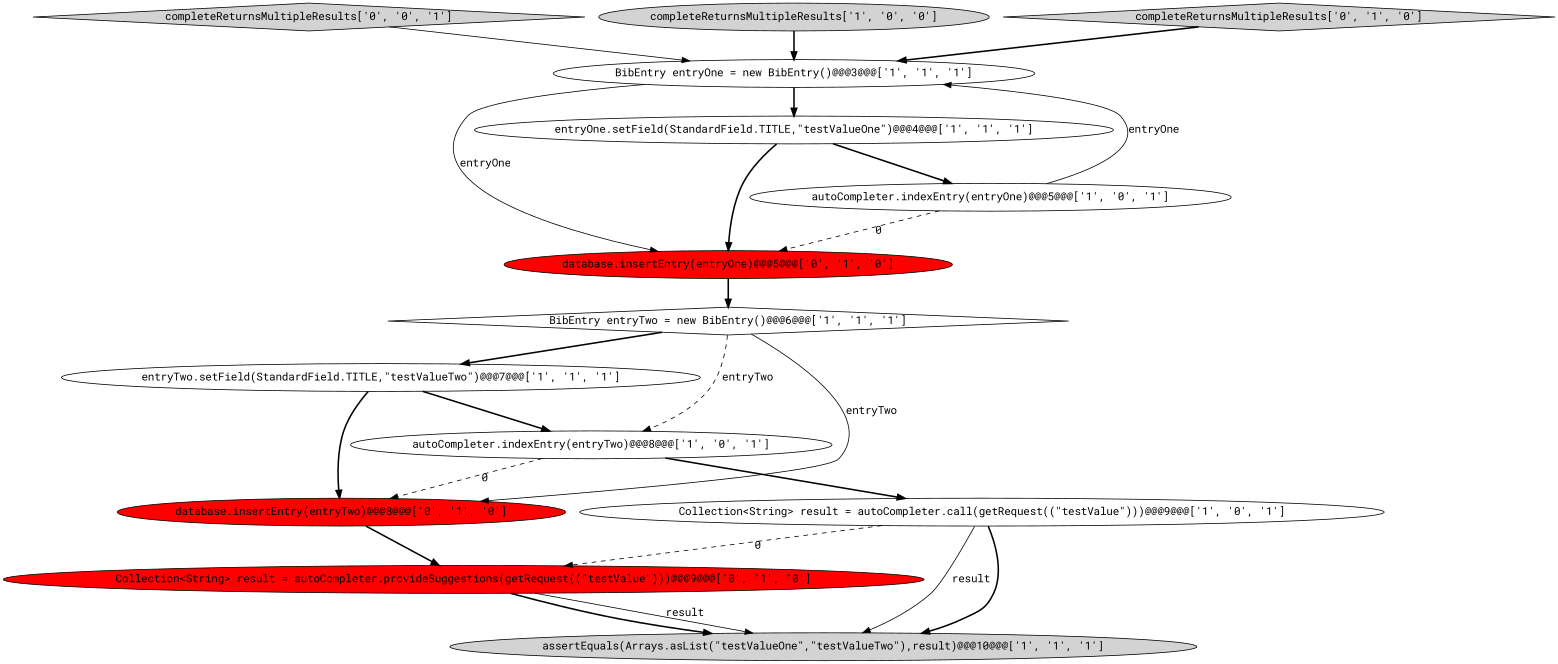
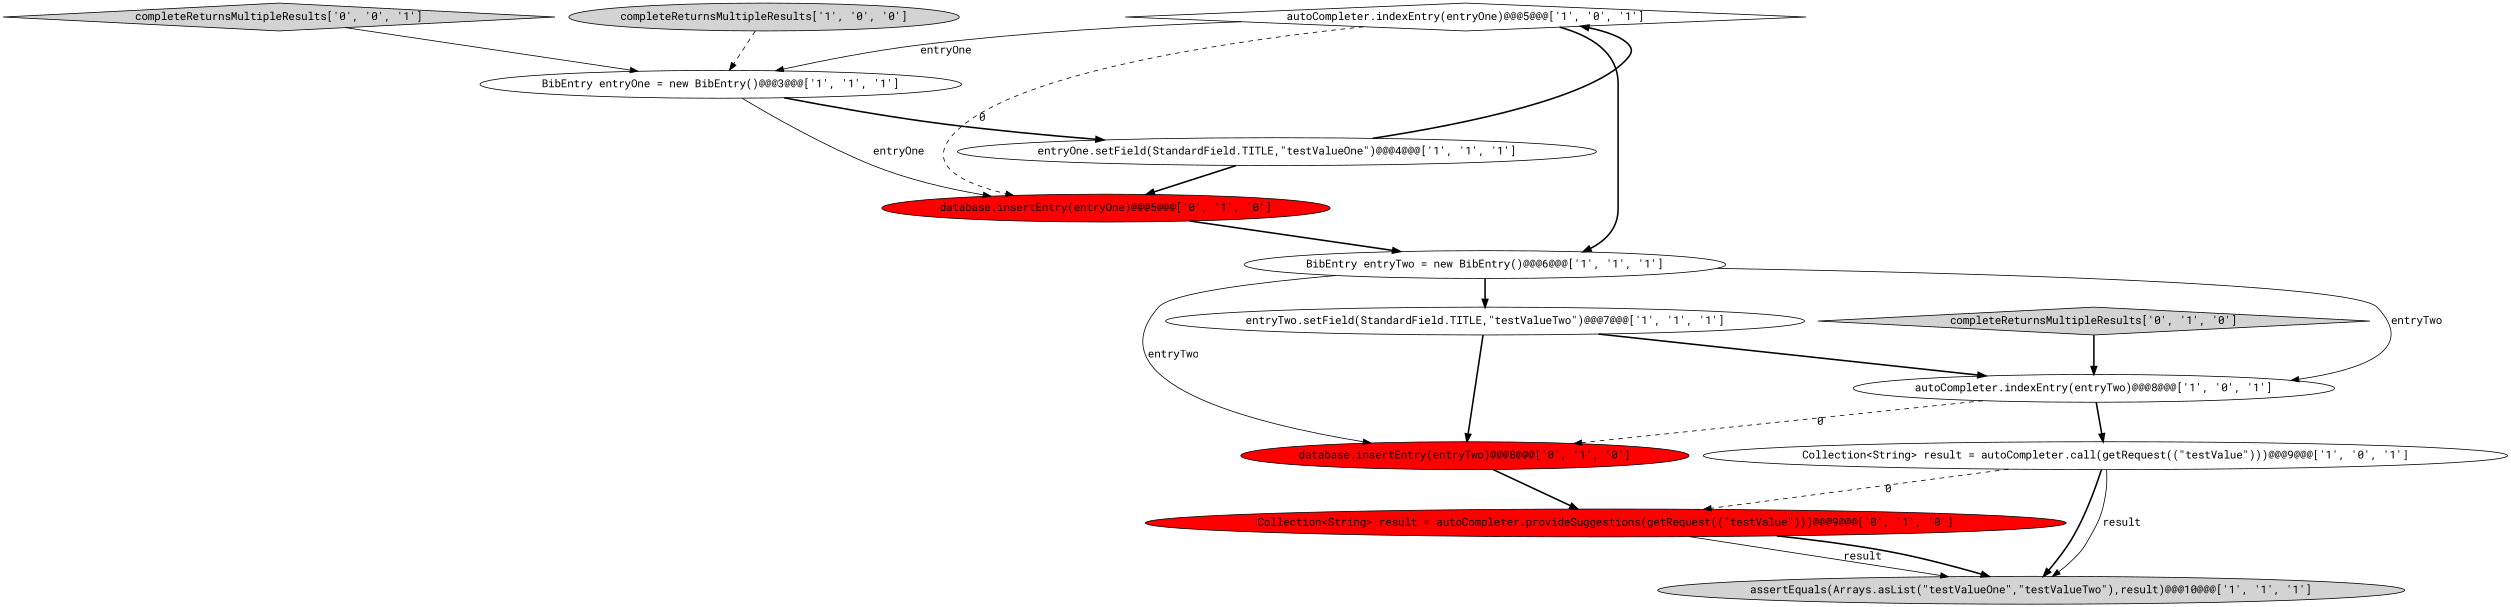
  digraph {
    fontname="Roboto Mono"
    node [fillcolor=white fontname="Roboto Mono" shape=ellipse style=filled]
    edge [fontname="Roboto Mono" style=bold]
    n1 [fillcolor=red label="database.insertEntry(entryOne)@@@5@@@['0', '1', '0']"]
-   n2 [label="BibEntry entryTwo = new BibEntry()@@@6@@@['1', '1', '1']" shape=diamond]
+   n2 [label="BibEntry entryTwo = new BibEntry()@@@6@@@['1', '1', '1']"]
    n3 [label="autoCompleter.indexEntry(entryTwo)@@@8@@@['1', '0', '1']"]
    n4 [fillcolor=red label="database.insertEntry(entryTwo)@@@8@@@['0', '1', '0']"]
    n5 [label="entryTwo.setField(StandardField.TITLE,\"testValueTwo\")@@@7@@@['1', '1', '1']"]
    n6 [label="Collection<String> result = autoCompleter.call(getRequest((\"testValue\")))@@@9@@@['1', '0', '1']"]
    n7 [fillcolor=red label="Collection<String> result = autoCompleter.provideSuggestions(getRequest((\"testValue\")))@@@9@@@['0', '1', '0']"]
    n8 [fillcolor=lightgray label="assertEquals(Arrays.asList(\"testValueOne\",\"testValueTwo\"),result)@@@10@@@['1', '1', '1']"]
    n9 [fillcolor=lightgray label="completeReturnsMultipleResults['0', '0', '1']" shape=diamond]
    n10 [label="BibEntry entryOne = new BibEntry()@@@3@@@['1', '1', '1']"]
    n11 [label="entryOne.setField(StandardField.TITLE,\"testValueOne\")@@@4@@@['1', '1', '1']"]
-   n12 [label="autoCompleter.indexEntry(entryOne)@@@5@@@['1', '0', '1']"]
+   n12 [label="autoCompleter.indexEntry(entryOne)@@@5@@@['1', '0', '1']" shape=diamond]
    n13 [fillcolor=lightgray label="completeReturnsMultipleResults['1', '0', '0']"]
    n14 [fillcolor=lightgray label="completeReturnsMultipleResults['0', '1', '0']" shape=diamond]
    n1 -> n2
-   n2 -> n3 [label=entryTwo style=dashed]
+   n2 -> n3 [label=entryTwo style=solid]
    n2 -> n4 [label=entryTwo style=solid]
    n2 -> n5
    n3 -> n4 [label=0 style=dashed]
    n3 -> n6
    n4 -> n7
    n5 -> n3
    n5 -> n4
    n6 -> n7 [label=0 style=dashed]
    n6 -> n8
    n6 -> n8 [label=result style=solid]
    n7 -> n8 [label=result style=solid]
    n7 -> n8
    n9 -> n10 [style=solid]
    n10 -> n1 [label=entryOne style=solid]
    n10 -> n11
    n11 -> n1
    n11 -> n12
    n12 -> n1 [label=0 style=dashed]
+   n12 -> n2
    n12 -> n10 [label=entryOne style=solid]
-   n13 -> n10
-   n14 -> n10
+   n13 -> n10 [style=dashed]
+   n14 -> n3
  }
